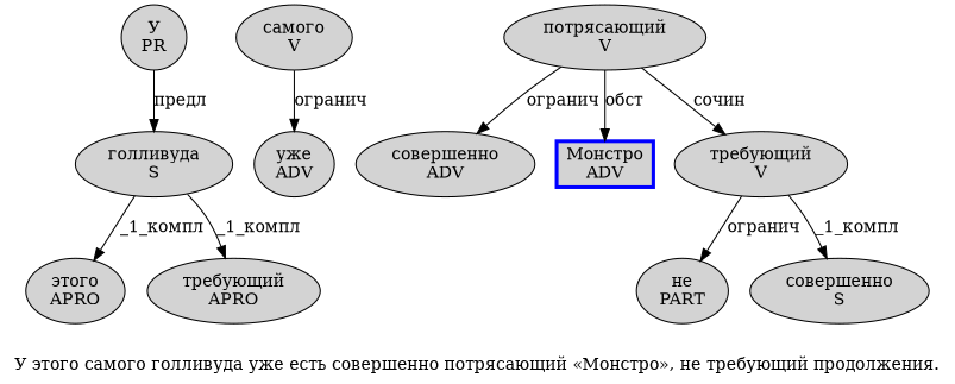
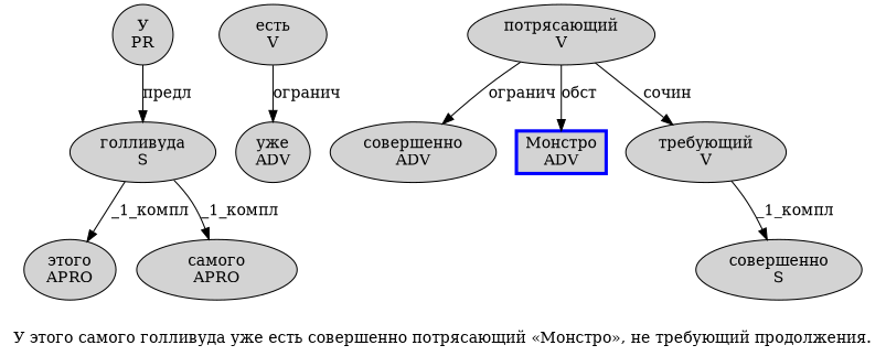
  digraph {
    label="У этого самого голливуда уже есть совершенно потрясающий «Монстро», не требующий продолжения."
    node [fillcolor=lightgray penwidth=1 shape=ellipse style=filled]
    n1 [label="У\nPR"]
    n2 [label="голливуда\nS"]
    n3 [label="этого\nAPRO"]
-   n4 [label="требующий\nAPRO"]
+   n4 [label="самого\nAPRO"]
    n5 [label="уже\nADV"]
-   n6 [label="самого\nV"]
+   n6 [label="есть\nV"]
    n7 [label="совершенно\nADV"]
    n8 [label="потрясающий\nV"]
    n9 [color=blue label="Монстро\nADV" penwidth=3 shape=box]
    n10 [label="требующий\nV"]
-   n11 [label="не\nPART"]
    n12 [label="совершенно\nS"]
    n1 -> n2 [label="предл"]
    n2 -> n3 [label="_1_компл"]
    n2 -> n4 [label="_1_компл"]
    n6 -> n5 [label="огранич"]
    n8 -> n7 [label="огранич"]
    n8 -> n9 [label="обст"]
    n8 -> n10 [label="сочин"]
-   n10 -> n11 [label="огранич"]
    n10 -> n12 [label="_1_компл"]
  }
